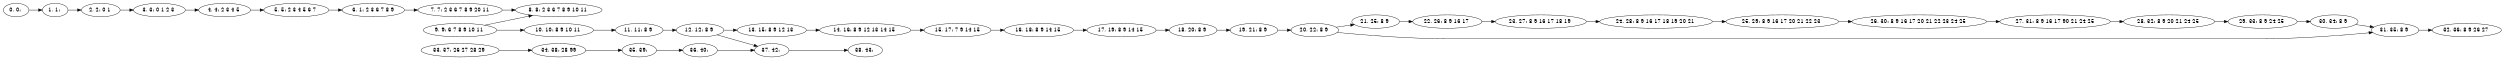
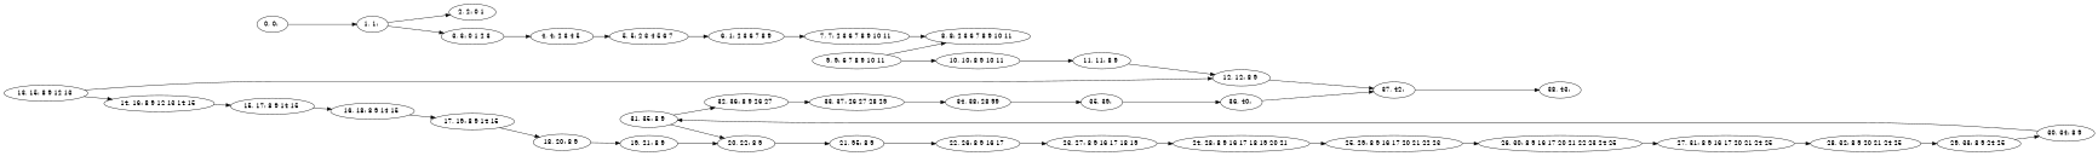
  digraph {
    rankdir=LR
    n1 [label="0, 0: "]
    n2 [label="1, 1: "]
    n3 [label="2, 2: 0 1 "]
    n4 [label="3, 3: 0 1 2 3 "]
    n5 [label="4, 4: 2 3 4 5 "]
    n6 [label="5, 5: 2 3 4 5 6 7 "]
    n7 [label="6, 1: 2 3 6 7 8 9"]
-   n8 [label="7, 7: 2 3 6 7 8 9 20 11"]
+   n8 [label="7, 7: 2 3 6 7 8 9 10 11 "]
    n9 [label="8, 8: 2 3 6 7 8 9 10 11 "]
    n10 [label="9, 9: 6 7 8 9 10 11 "]
    n11 [label="10, 10: 8 9 10 11 "]
    n12 [label="11, 11: 8 9 "]
    n13 [label="12, 12: 8 9 "]
    n14 [label="13, 15: 8 9 12 13 "]
    n15 [label="37, 42: "]
    n16 [label="14, 16: 8 9 12 13 14 15 "]
    n17 [label="38, 43: "]
-   n18 [label="15, 17: 7 9 14 15"]
+   n18 [label="15, 17: 8 9 14 15 "]
    n19 [label="16, 18: 8 9 14 15 "]
    n20 [label="17, 19: 8 9 14 15 "]
    n21 [label="18, 20: 8 9 "]
    n22 [label="19, 21: 8 9 "]
    n23 [label="20, 22: 8 9 "]
-   n24 [label="21, 25: 8 9 "]
+   n24 [label="21, 95: 8 9"]
    n25 [label="31, 35: 8 9 "]
    n26 [label="22, 26: 8 9 16 17 "]
    n27 [label="32, 36: 8 9 26 27 "]
    n28 [label="23, 27: 8 9 16 17 18 19 "]
    n29 [label="24, 28: 8 9 16 17 18 19 20 21 "]
    n30 [label="25, 29: 8 9 16 17 20 21 22 23 "]
    n31 [label="26, 30: 8 9 16 17 20 21 22 23 24 25 "]
-   n32 [label="27, 31: 8 9 16 17 90 21 24 25"]
+   n32 [label="27, 31: 8 9 16 17 20 21 24 25 "]
    n33 [label="28, 32: 8 9 20 21 24 25 "]
    n34 [label="29, 33: 8 9 24 25 "]
    n35 [label="30, 34: 8 9 "]
    n36 [label="33, 37: 26 27 28 29 "]
    n37 [label="34, 38: 28 99"]
    n38 [label="35, 39: "]
    n39 [label="36, 40: "]
    n1 -> n2
    n2 -> n3
-   n3 -> n4
+   n2 -> n4
    n4 -> n5
    n5 -> n6
    n6 -> n7
    n7 -> n8
    n8 -> n9
    n10 -> n9
    n10 -> n11
    n11 -> n12
    n12 -> n13
-   n13 -> n14
+   n14 -> n13
    n13 -> n15
    n14 -> n16
    n15 -> n17
    n16 -> n18
    n18 -> n19
    n19 -> n20
    n20 -> n21
    n21 -> n22
    n22 -> n23
    n23 -> n24
-   n23 -> n25
+   n25 -> n23
    n24 -> n26
    n25 -> n27
    n26 -> n28
+   n27 -> n36
    n28 -> n29
    n29 -> n30
    n30 -> n31
    n31 -> n32
    n32 -> n33
    n33 -> n34
    n34 -> n35
    n35 -> n25
    n36 -> n37
    n37 -> n38
    n38 -> n39
    n39 -> n15
  }
